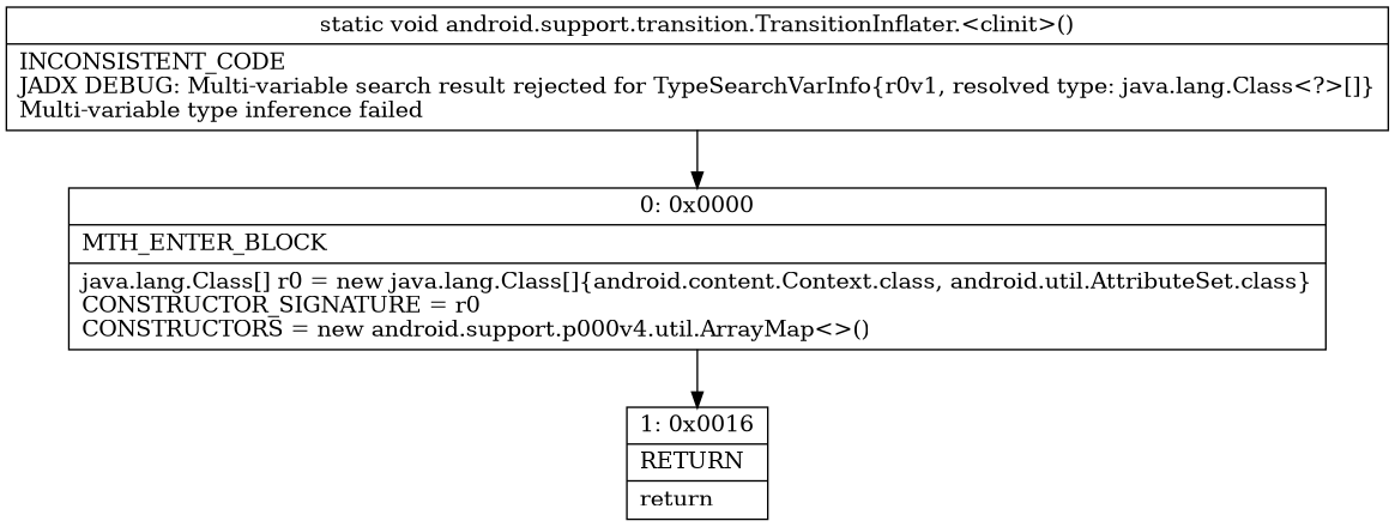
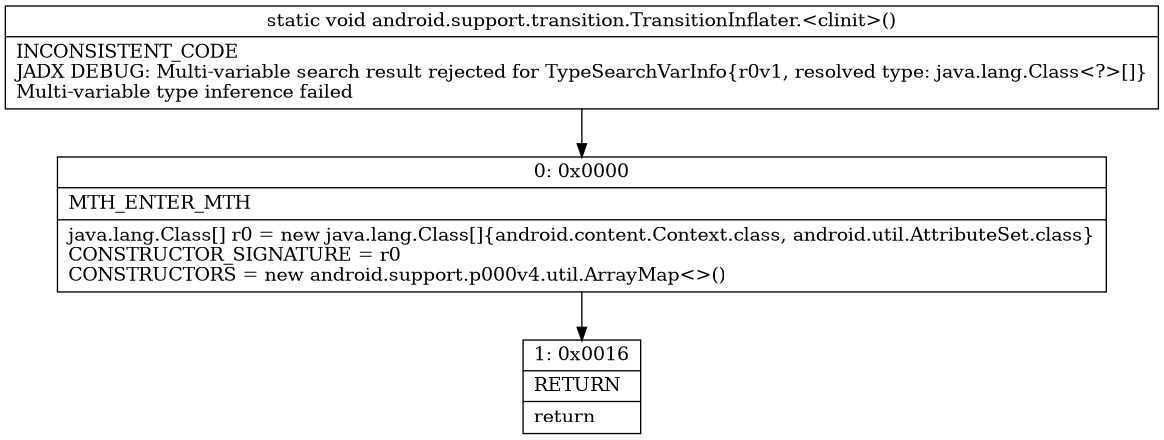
  digraph {
    node [shape=record]
-   n1 [label="{0\:\ 0x0000|MTH_ENTER_BLOCK\l|java.lang.Class[] r0 = new java.lang.Class[]\{android.content.Context.class, android.util.AttributeSet.class\}\lCONSTRUCTOR_SIGNATURE = r0\lCONSTRUCTORS = new android.support.p000v4.util.ArrayMap\<\>()\l}"]
+   n1 [label="{0\:\ 0x0000|MTH_ENTER_MTH\l|java.lang.Class[] r0 = new java.lang.Class[]\{android.content.Context.class, android.util.AttributeSet.class\}\lCONSTRUCTOR_SIGNATURE = r0\lCONSTRUCTORS = new android.support.p000v4.util.ArrayMap\<\>()\l}"]
    n2 [label="{1\:\ 0x0016|RETURN\l|return\l}"]
    n3 [label="{static void android.support.transition.TransitionInflater.\<clinit\>()  | INCONSISTENT_CODE\lJADX DEBUG: Multi\-variable search result rejected for TypeSearchVarInfo\{r0v1, resolved type: java.lang.Class\<?\>[]\}\lMulti\-variable type inference failed\l}"]
    n1 -> n2
    n3 -> n1
  }
